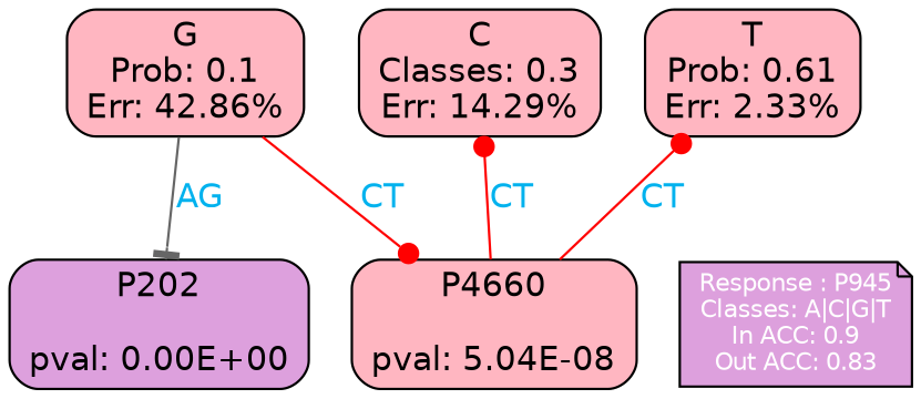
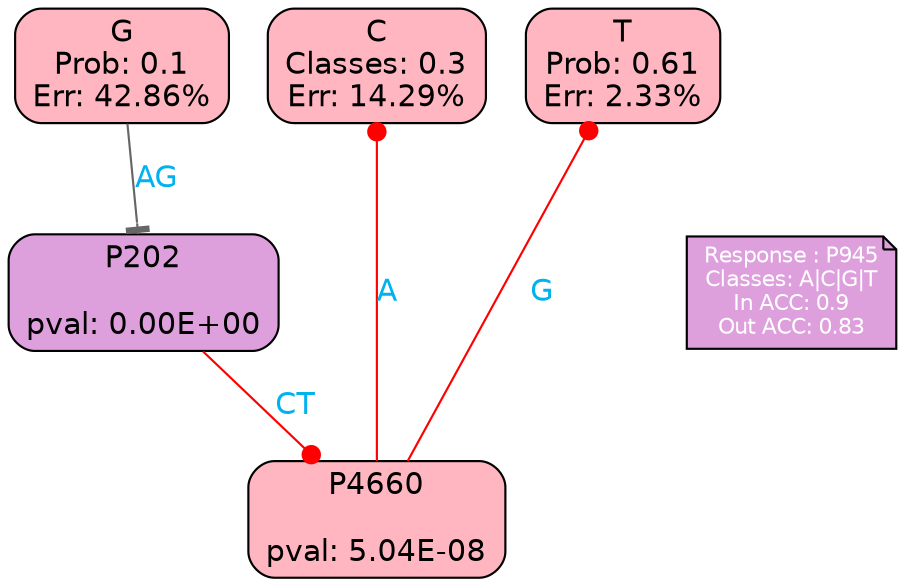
  digraph {
    ranksep=equally
    splines=polylines
    node [color=black fillcolor=lightpink fontname=helvetica shape=box style="filled, rounded"]
    edge [arrowhead=dot color=red fontcolor=deepskyblue2 fontname=helvetica]
    n1 [label="G\nProb: 0.1\nErr: 42.86%"]
    n2 [label="C\nClasses: 0.3\nErr: 14.29%"]
    n3 [label="T\nProb: 0.61\nErr: 2.33%"]
    n4 [align=left fillcolor=plum fontcolor=white fontsize=10 label="Response : P945\nClasses: A|C|G|T\nIn ACC: 0.9\nOut ACC: 0.83\n" shape=note style=filled]
    n5 [fillcolor=plum label="P202\n\npval: 0.00E+00"]
    n6 [label="P4660\n\npval: 5.04E-08"]
    subgraph sub_1 {
      rank=same
      n1
      n2
      n3
    }
    subgraph sub_2 {
      rank=same
      n4
      n5
    }
    n1 -> n5 [arrowhead=tee color=gray40 label=AG]
-   n1 -> n6 [label=CT]
-   n6 -> n2 [label=CT]
-   n6 -> n3 [label=CT]
+   n5 -> n6 [label=CT]
+   n6 -> n2 [label=A]
+   n6 -> n3 [label=G]
  }
